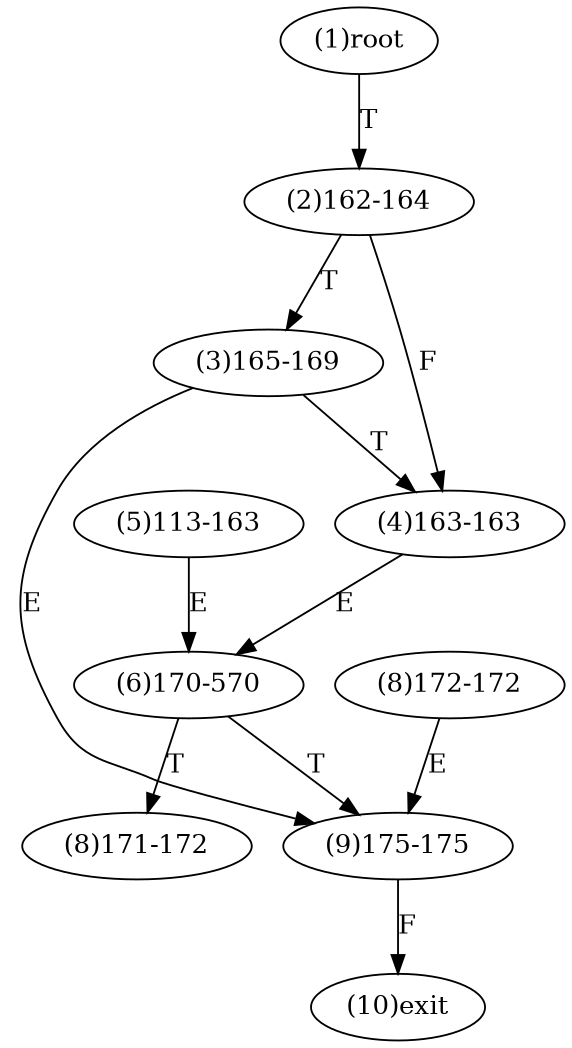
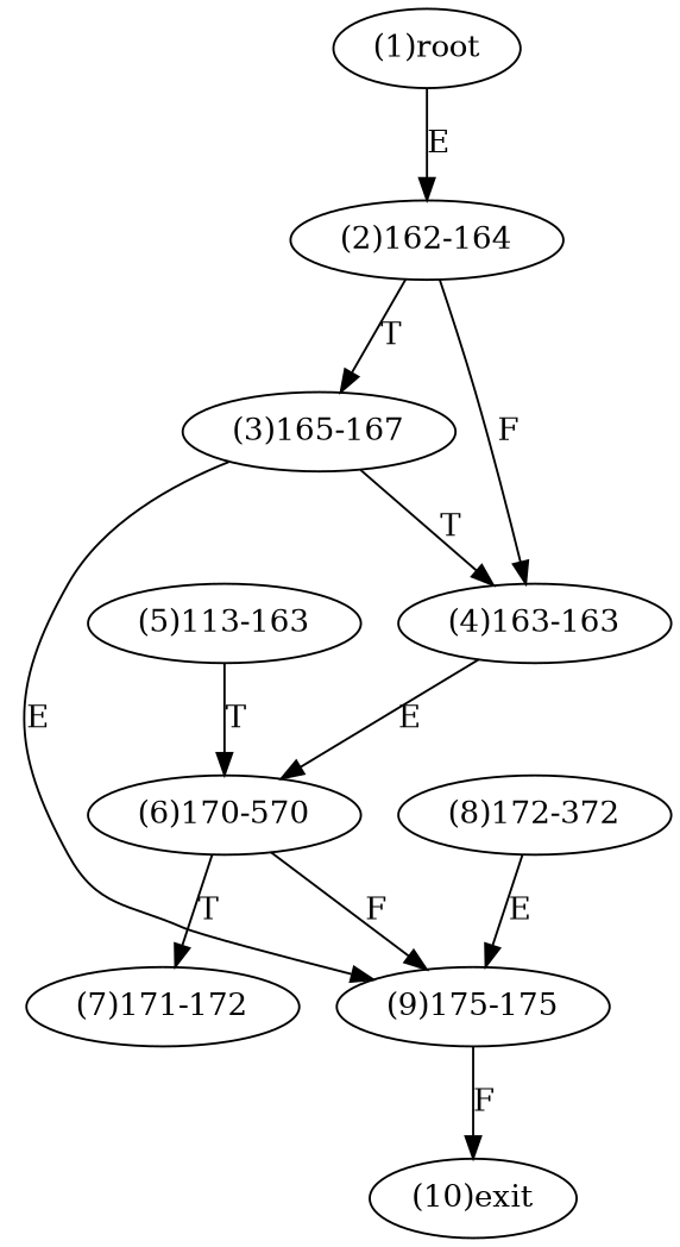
  digraph {
    n1 [label="(1)root"]
    n2 [label="(2)162-164"]
-   n3 [label="(3)165-169"]
+   n3 [label="(3)165-167"]
    n4 [label="(4)163-163"]
    n5 [label="(9)175-175"]
    n6 [label="(6)170-570"]
-   n7 [label="(8)171-172"]
+   n7 [label="(7)171-172"]
    n8 [label="(5)113-163"]
    n9 [label="(10)exit"]
-   n10 [label="(8)172-172"]
-   n1 -> n2 [label=T]
+   n10 [label="(8)172-372"]
+   n1 -> n2 [label=E]
    n2 -> n3 [label=T]
    n2 -> n4 [label=F]
    n3 -> n4 [label=T]
    n3 -> n5 [label=E]
    n4 -> n6 [label=E]
    n5 -> n9 [label=F]
-   n6 -> n5 [label=T]
+   n6 -> n5 [label=F]
    n6 -> n7 [label=T]
-   n8 -> n6 [label=E]
+   n8 -> n6 [label=T]
    n10 -> n5 [label=E]
  }
